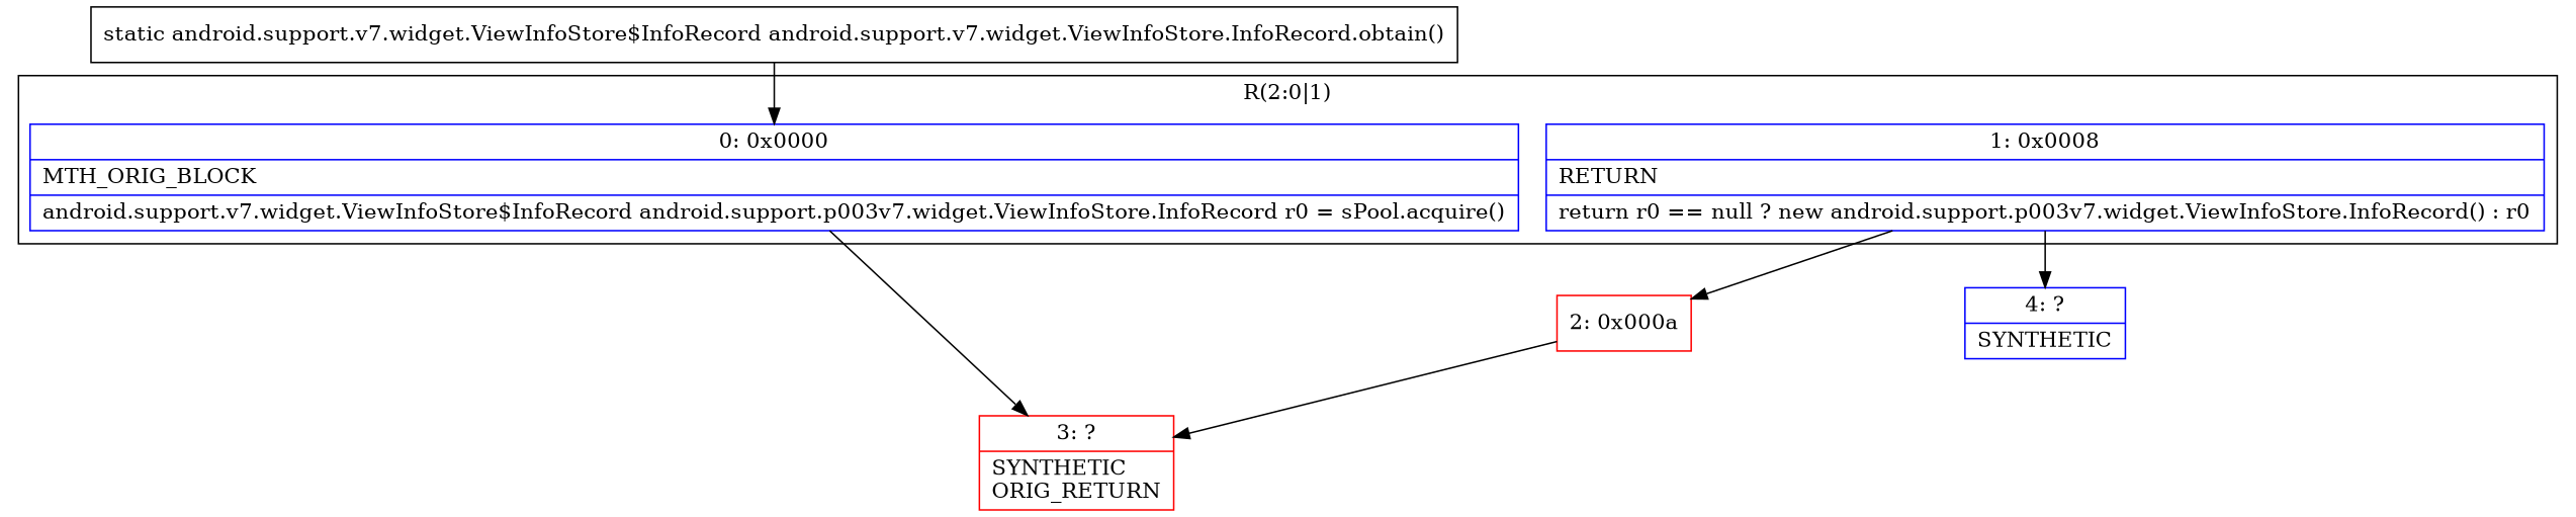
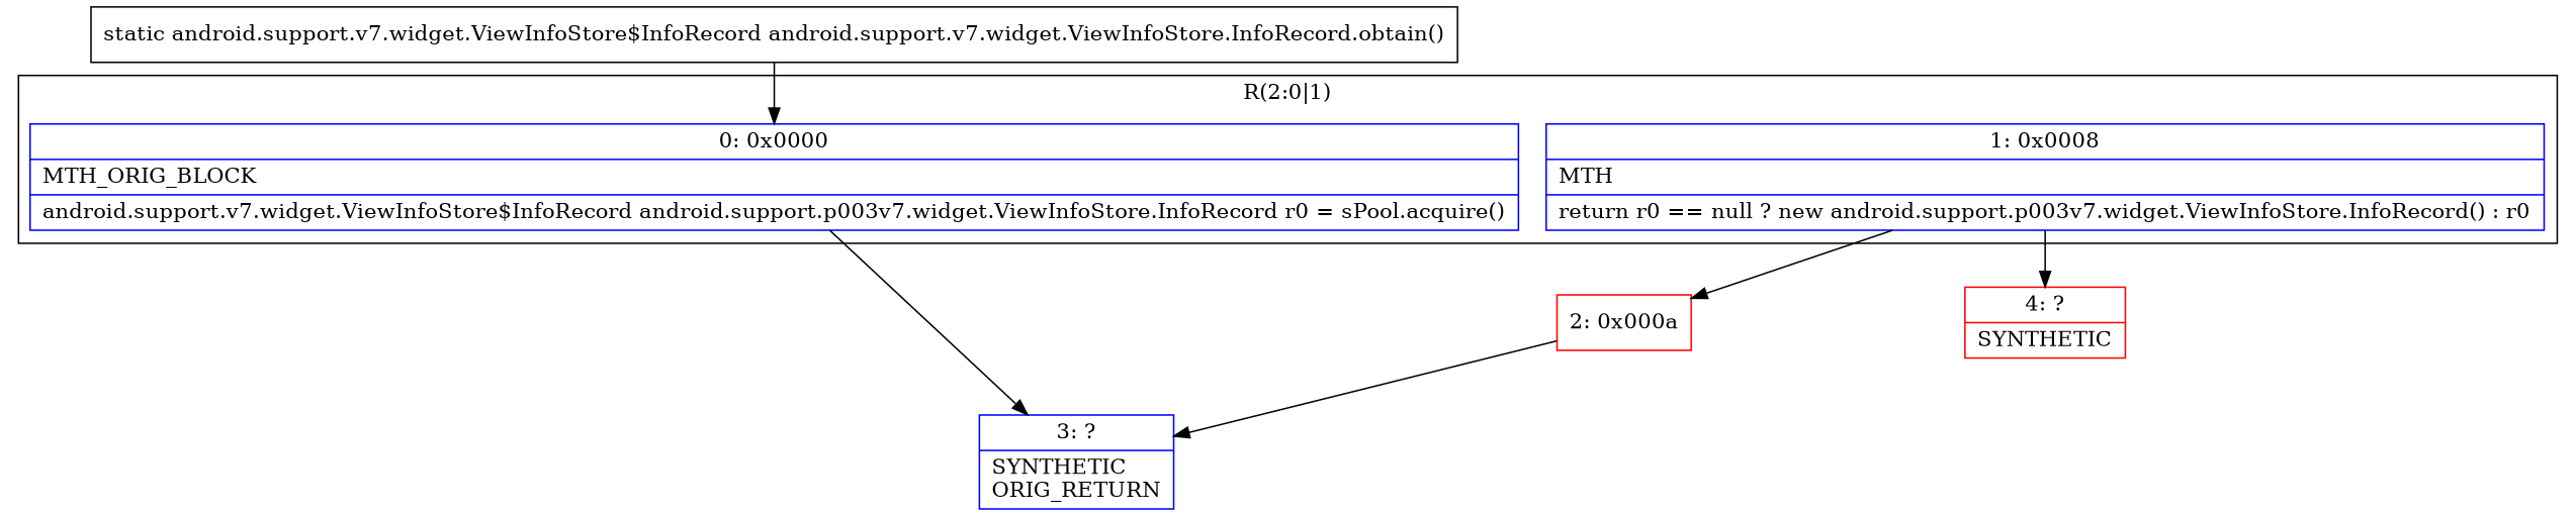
  digraph {
    node [color=red shape=record]
    n1 [color=blue label="{0\:\ 0x0000|MTH_ORIG_BLOCK\l|android.support.v7.widget.ViewInfoStore$InfoRecord android.support.p003v7.widget.ViewInfoStore.InfoRecord r0 = sPool.acquire()\l}"]
-   n2 [color=blue label="{1\:\ 0x0008|RETURN\l|return r0 == null ? new android.support.p003v7.widget.ViewInfoStore.InfoRecord() : r0\l}"]
-   n3 [label="{3\:\ ?|SYNTHETIC\lORIG_RETURN\l}"]
+   n2 [color=blue label="{1\:\ 0x0008|MTH\l|return r0 == null ? new android.support.p003v7.widget.ViewInfoStore.InfoRecord() : r0\l}"]
+   n3 [color=blue label="{3\:\ ?|SYNTHETIC\lORIG_RETURN\l}"]
    n4 [label="{2\:\ 0x000a}"]
-   n5 [color=blue label="{4\:\ ?|SYNTHETIC\l}"]
+   n5 [label="{4\:\ ?|SYNTHETIC\l}"]
    n6 [label="{static android.support.v7.widget.ViewInfoStore$InfoRecord android.support.v7.widget.ViewInfoStore.InfoRecord.obtain() }" color=""]
    subgraph cluster_1 {
      label="R(2:0|1)"
      n1
      n2
    }
    n1 -> n3
    n2 -> n4
    n2 -> n5
    n4 -> n3
    n6 -> n1
  }
